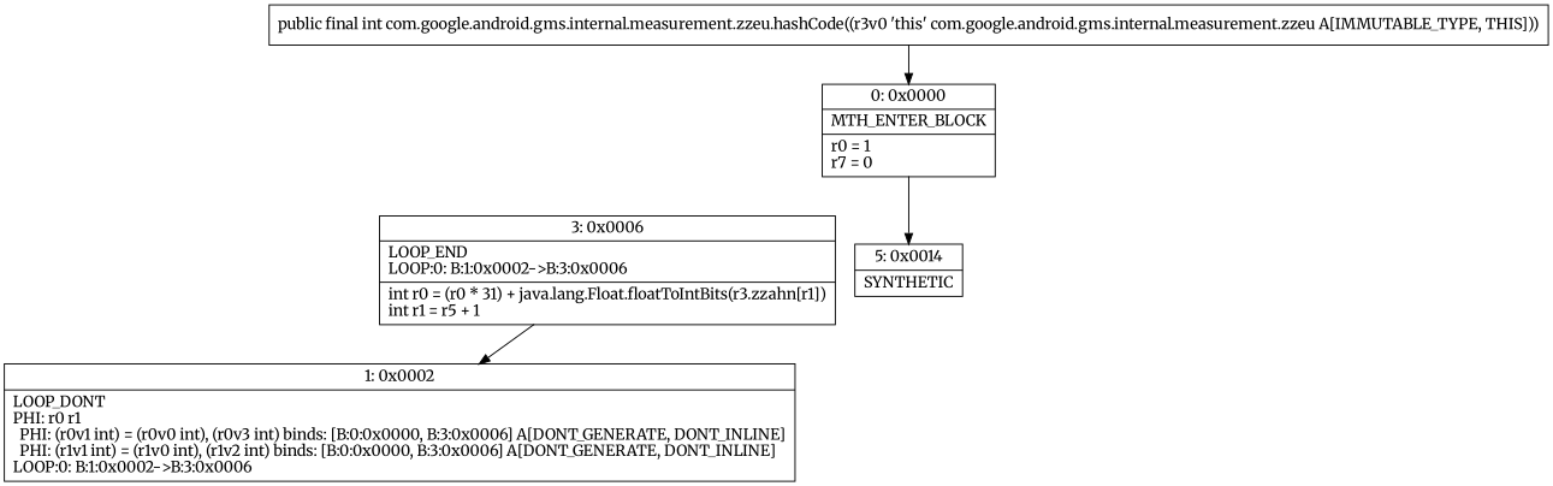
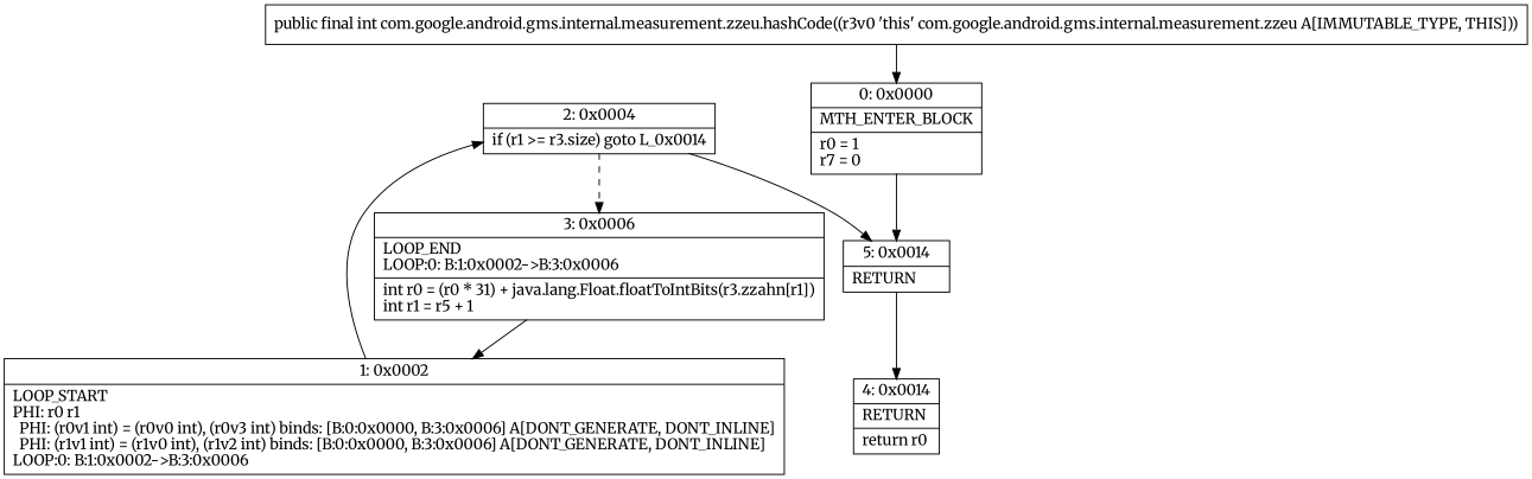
  digraph {
    fontname=Merriweather
    node [fontname=Merriweather shape=record]
    edge [fontname=Merriweather]
    n1 [label="{0\:\ 0x0000|MTH_ENTER_BLOCK\l|r0 = 1\lr7 = 0\l}"]
-   n2 [label="{5\:\ 0x0014|SYNTHETIC\l}"]
-   n3 [label="{1\:\ 0x0002|LOOP_DONT\lPHI: r0 r1 \l  PHI: (r0v1 int) = (r0v0 int), (r0v3 int) binds: [B:0:0x0000, B:3:0x0006] A[DONT_GENERATE, DONT_INLINE]\l  PHI: (r1v1 int) = (r1v0 int), (r1v2 int) binds: [B:0:0x0000, B:3:0x0006] A[DONT_GENERATE, DONT_INLINE]\lLOOP:0: B:1:0x0002\-\>B:3:0x0006\l}"]
+   n2 [label="{5\:\ 0x0014|RETURN\l}"]
+   n3 [label="{1\:\ 0x0002|LOOP_START\lPHI: r0 r1 \l  PHI: (r0v1 int) = (r0v0 int), (r0v3 int) binds: [B:0:0x0000, B:3:0x0006] A[DONT_GENERATE, DONT_INLINE]\l  PHI: (r1v1 int) = (r1v0 int), (r1v2 int) binds: [B:0:0x0000, B:3:0x0006] A[DONT_GENERATE, DONT_INLINE]\lLOOP:0: B:1:0x0002\-\>B:3:0x0006\l}"]
+   n4 [label="{2\:\ 0x0004|if (r1 \>= r3.size) goto L_0x0014\l}"]
    n5 [label="{3\:\ 0x0006|LOOP_END\lLOOP:0: B:1:0x0002\-\>B:3:0x0006\l|int r0 = (r0 * 31) + java.lang.Float.floatToIntBits(r3.zzahn[r1])\lint r1 = r5 + 1\l}"]
+   n6 [label="{4\:\ 0x0014|RETURN\l|return r0\l}"]
    n7 [label="{public final int com.google.android.gms.internal.measurement.zzeu.hashCode((r3v0 'this' com.google.android.gms.internal.measurement.zzeu A[IMMUTABLE_TYPE, THIS])) }"]
    n1 -> n2
+   n2 -> n6
+   n3 -> n4
+   n4 -> n2
+   n4 -> n5 [style=dashed]
    n5 -> n3
    n7 -> n1
  }
